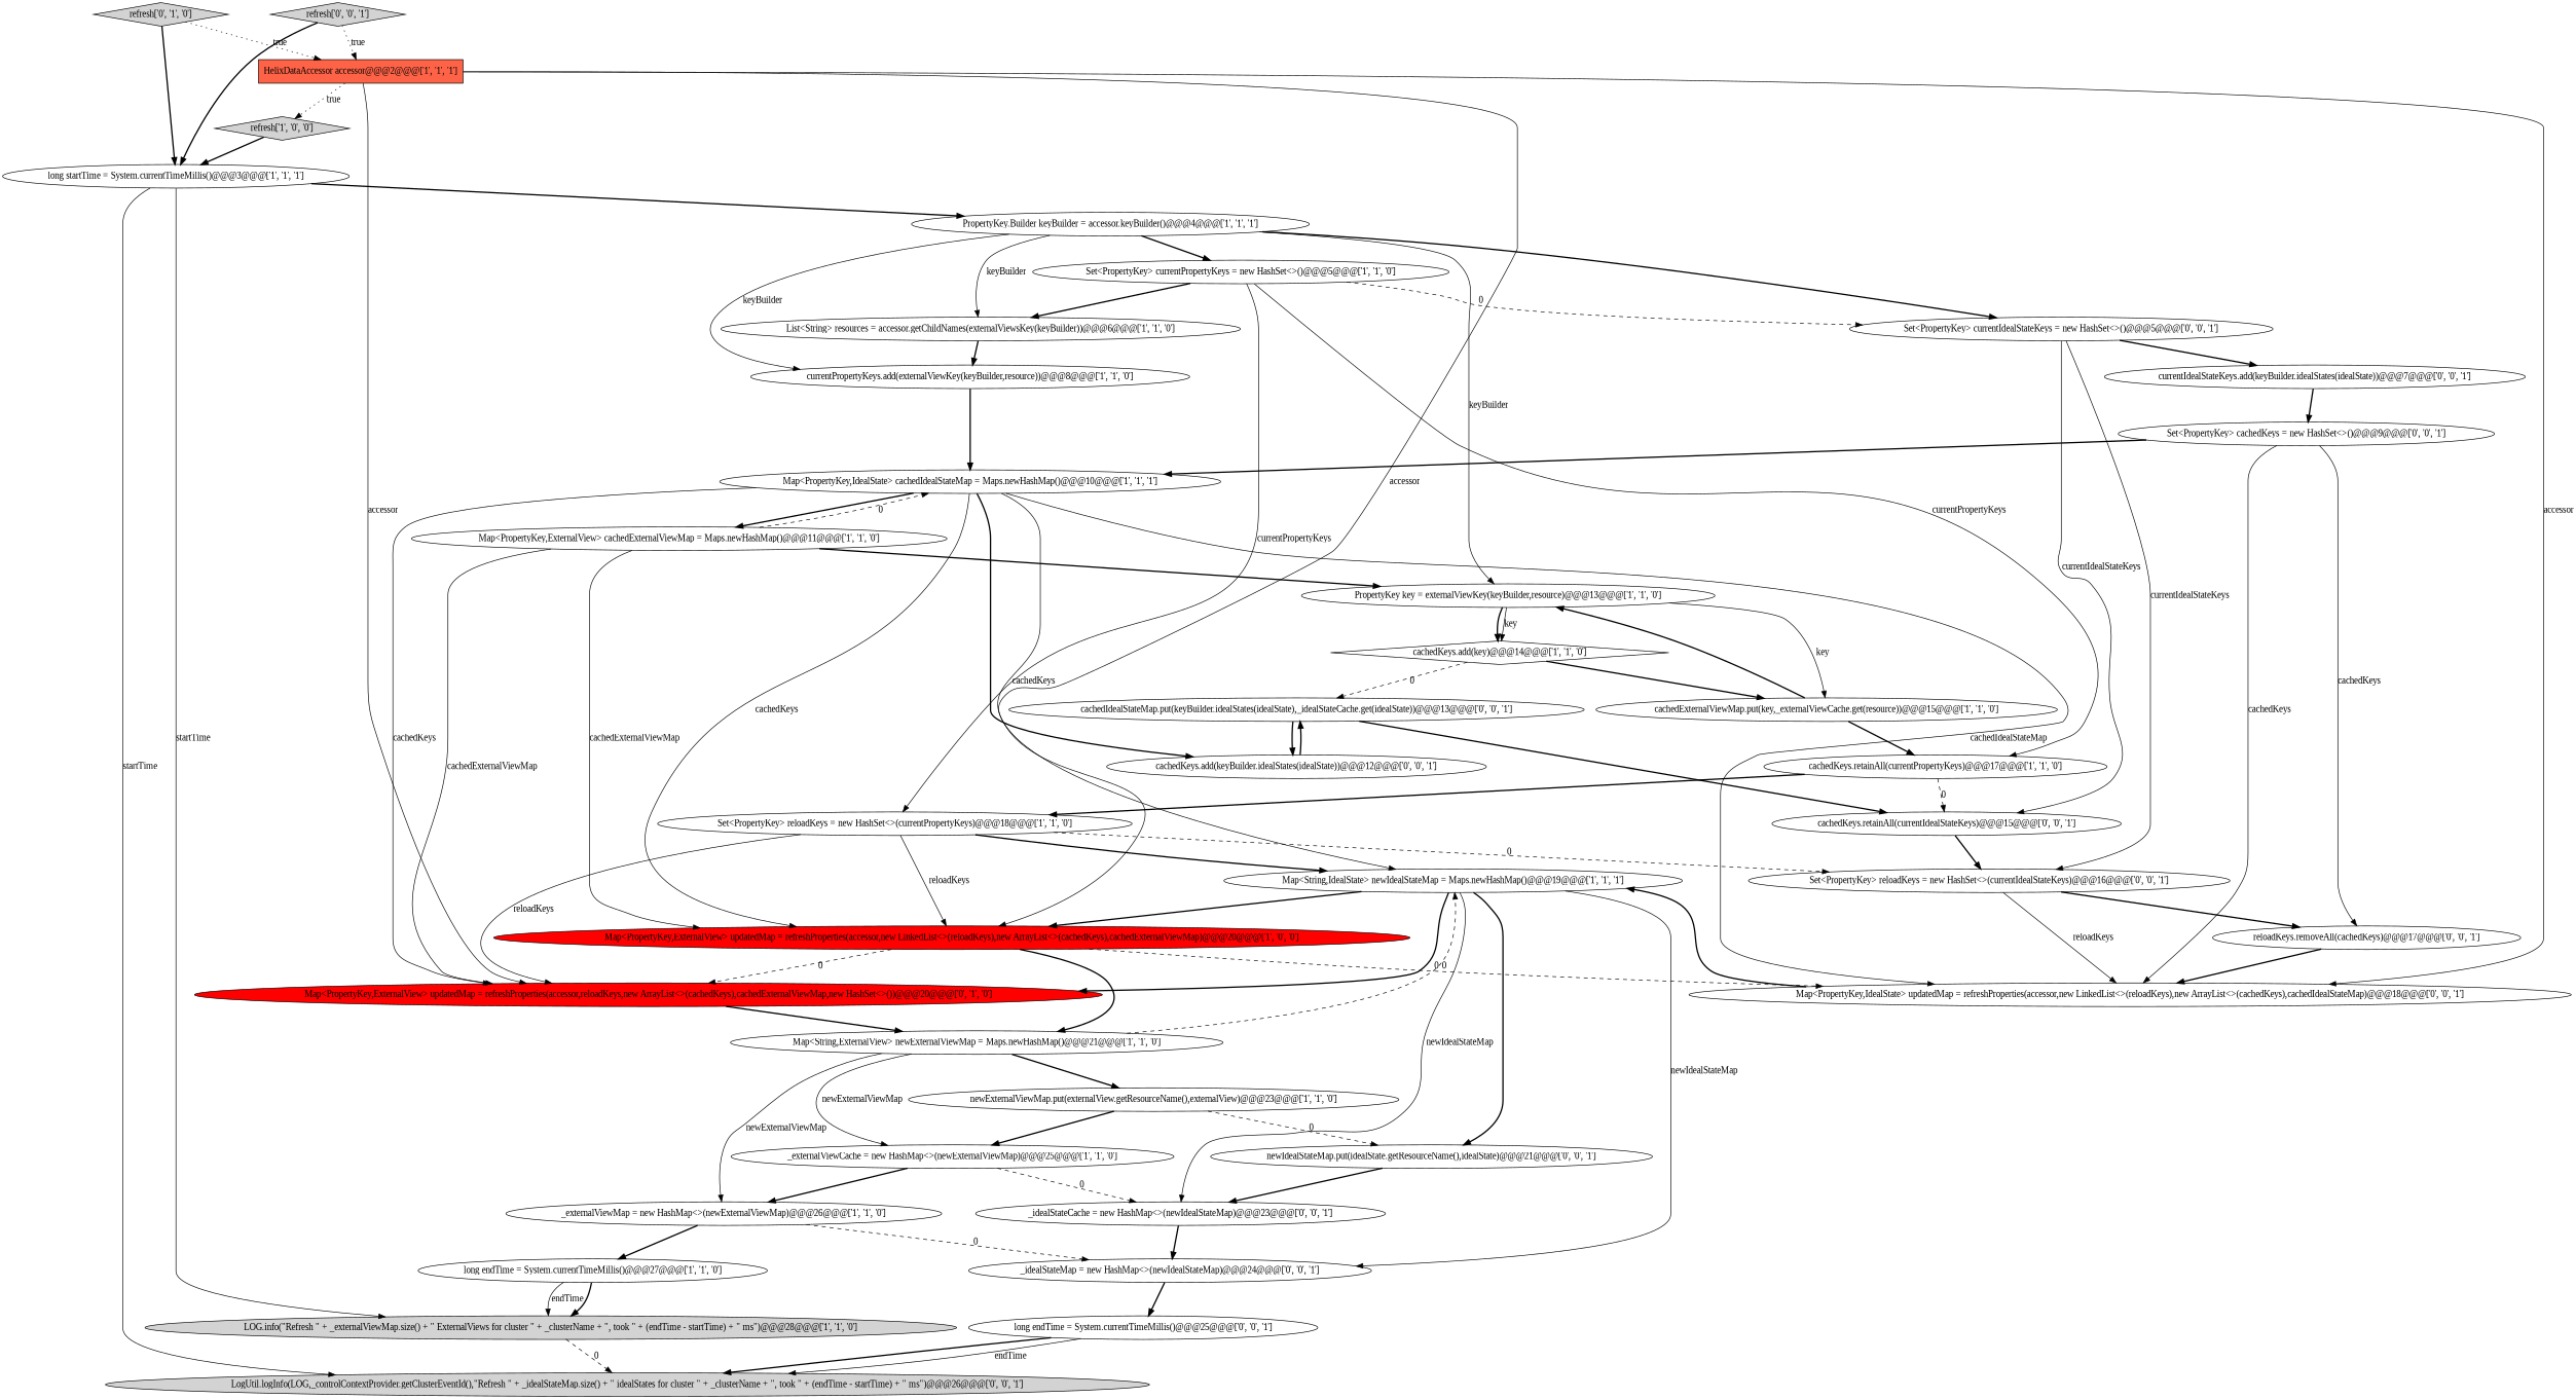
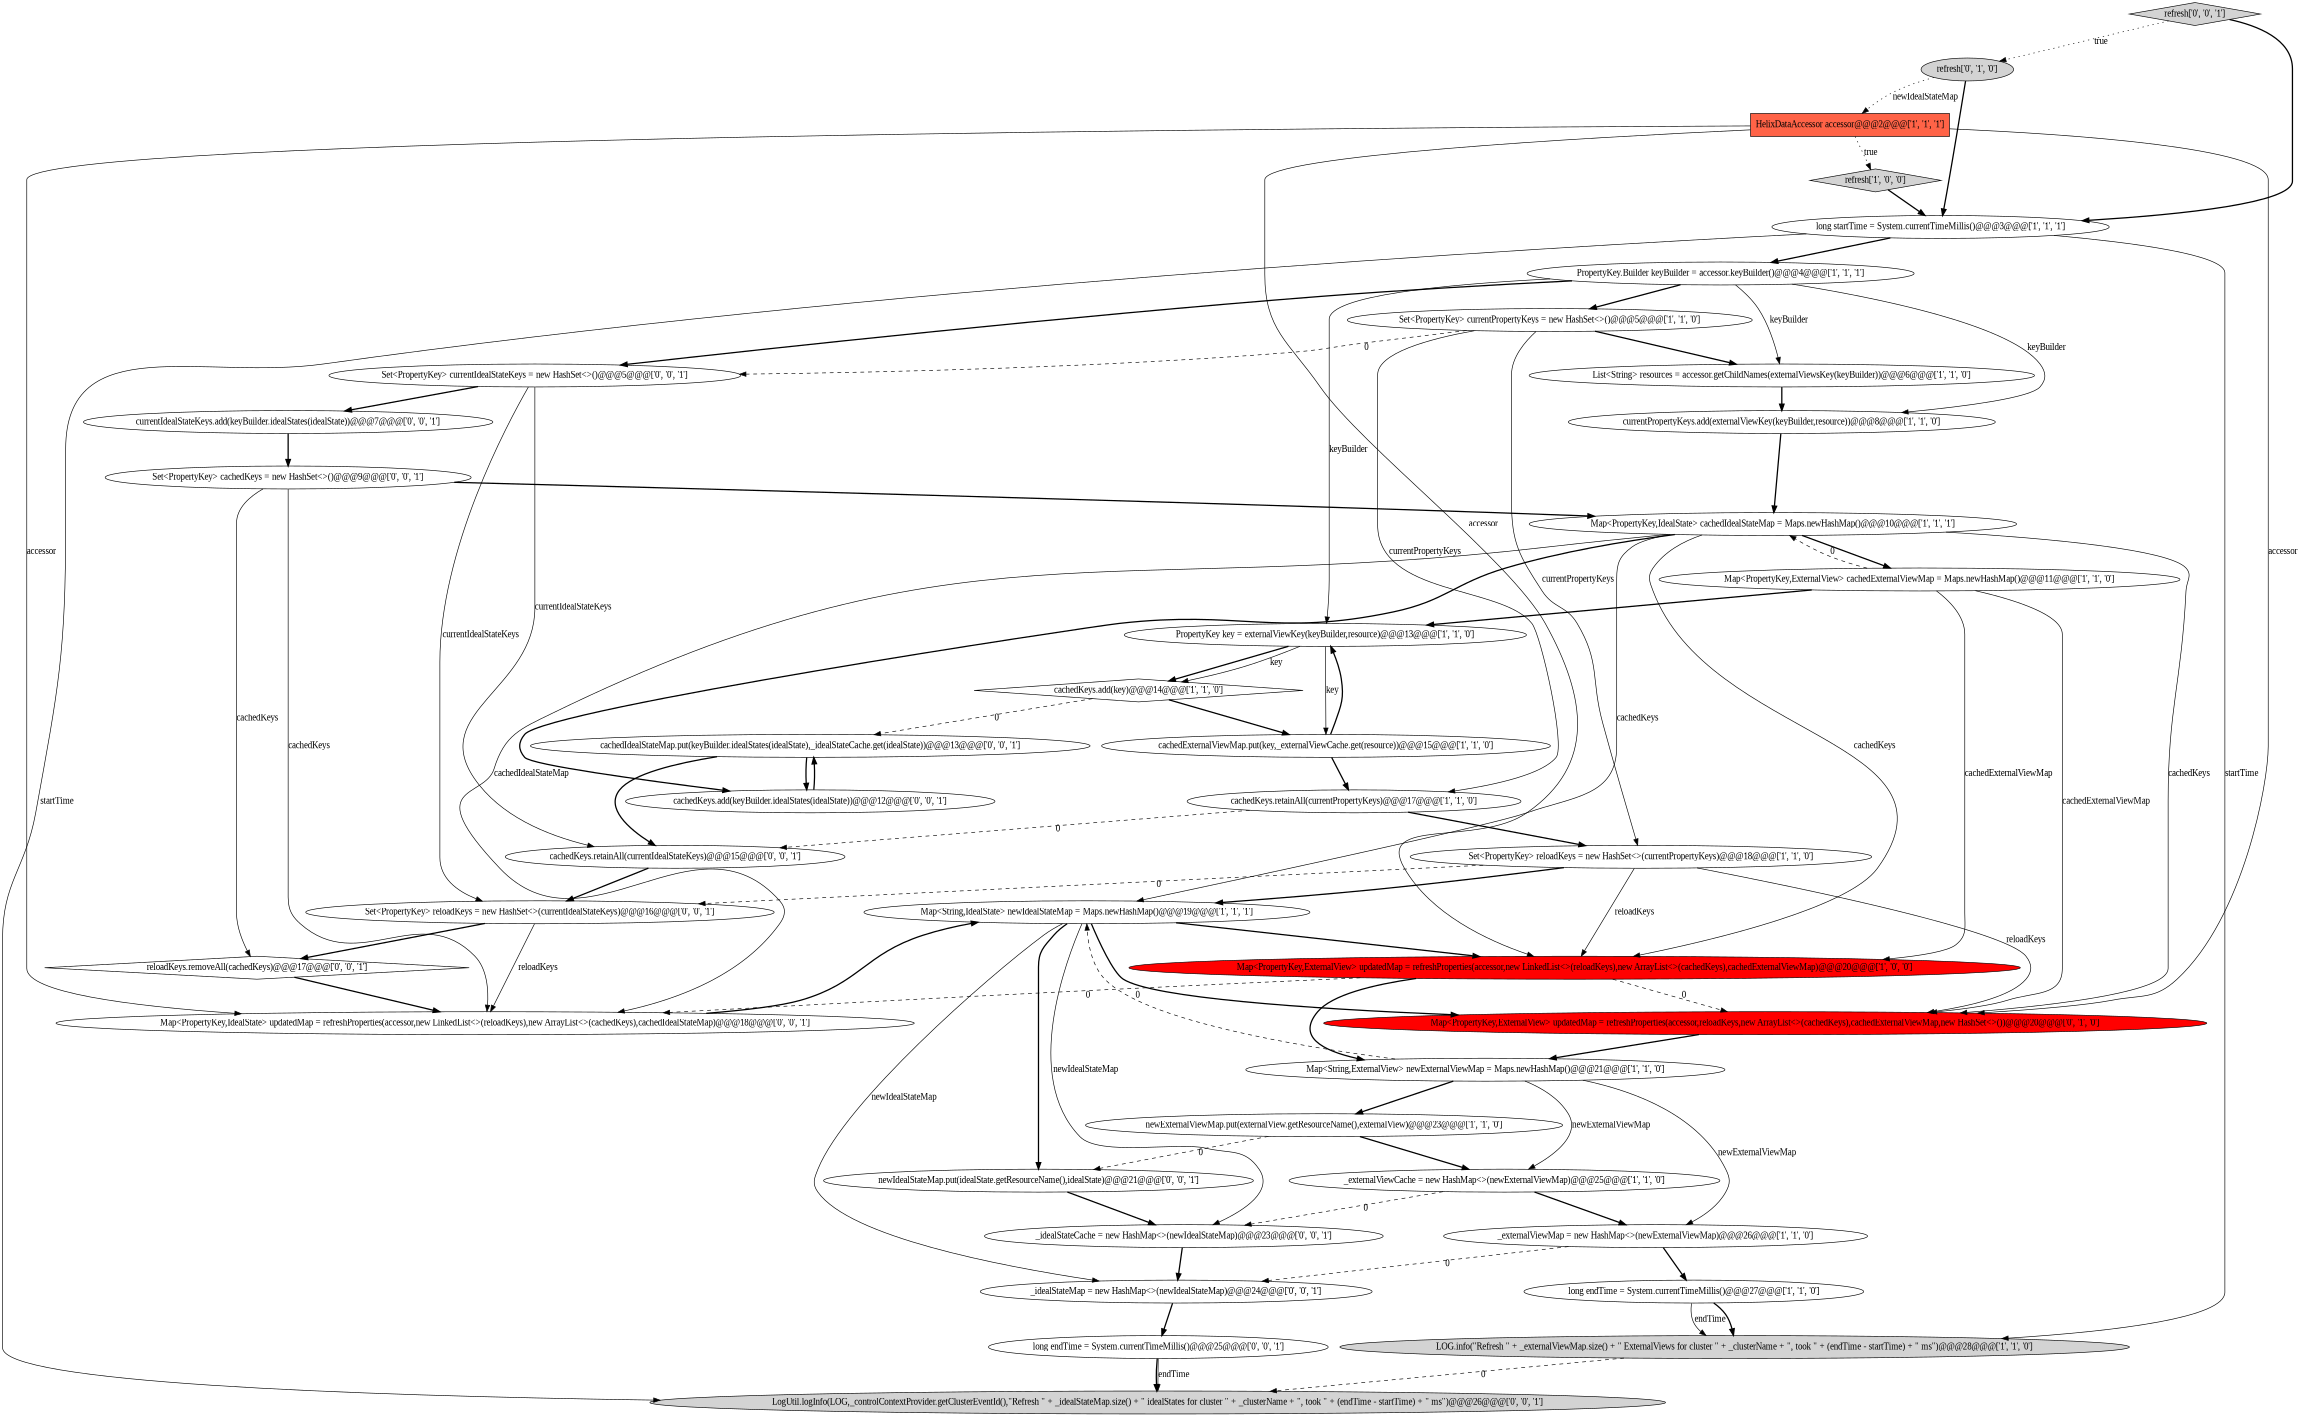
  digraph {
    fontname="Liberation Serif"
    node [fillcolor=white fontname="Liberation Serif" shape=ellipse style=filled]
    edge [fontname="Liberation Serif" style=bold]
    n1 [label="long endTime = System.currentTimeMillis()@@@27@@@['1', '1', '0']"]
    n2 [fillcolor=lightgray label="LOG.info(\"Refresh \" + _externalViewMap.size() + \" ExternalViews for cluster \" + _clusterName + \", took \" + (endTime - startTime) + \" ms\")@@@28@@@['1', '1', '0']"]
    n3 [fillcolor=lightgray label="LogUtil.logInfo(LOG,_controlContextProvider.getClusterEventId(),\"Refresh \" + _idealStateMap.size() + \" idealStates for cluster \" + _clusterName + \", took \" + (endTime - startTime) + \" ms\")@@@26@@@['0', '0', '1']"]
    n4 [label="Map<PropertyKey,IdealState> cachedIdealStateMap = Maps.newHashMap()@@@10@@@['1', '1', '1']"]
    n5 [label="Map<String,IdealState> newIdealStateMap = Maps.newHashMap()@@@19@@@['1', '1', '1']"]
    n6 [fillcolor=red label="Map<PropertyKey,ExternalView> updatedMap = refreshProperties(accessor,new LinkedList<>(reloadKeys),new ArrayList<>(cachedKeys),cachedExternalViewMap)@@@20@@@['1', '0', '0']"]
    n7 [label="Map<PropertyKey,IdealState> updatedMap = refreshProperties(accessor,new LinkedList<>(reloadKeys),new ArrayList<>(cachedKeys),cachedIdealStateMap)@@@18@@@['0', '0', '1']"]
    n8 [fillcolor=red label="Map<PropertyKey,ExternalView> updatedMap = refreshProperties(accessor,reloadKeys,new ArrayList<>(cachedKeys),cachedExternalViewMap,new HashSet<>())@@@20@@@['0', '1', '0']"]
    n9 [label="Map<PropertyKey,ExternalView> cachedExternalViewMap = Maps.newHashMap()@@@11@@@['1', '1', '0']"]
    n10 [label="cachedKeys.add(keyBuilder.idealStates(idealState))@@@12@@@['0', '0', '1']"]
    n11 [label="_idealStateCache = new HashMap<>(newIdealStateMap)@@@23@@@['0', '0', '1']"]
    n12 [label="_idealStateMap = new HashMap<>(newIdealStateMap)@@@24@@@['0', '0', '1']"]
    n13 [label="newIdealStateMap.put(idealState.getResourceName(),idealState)@@@21@@@['0', '0', '1']"]
    n14 [label="Map<String,ExternalView> newExternalViewMap = Maps.newHashMap()@@@21@@@['1', '1', '0']"]
    n15 [label="PropertyKey key = externalViewKey(keyBuilder,resource)@@@13@@@['1', '1', '0']"]
    n16 [label="cachedIdealStateMap.put(keyBuilder.idealStates(idealState),_idealStateCache.get(idealState))@@@13@@@['0', '0', '1']"]
    n17 [label="cachedKeys.add(key)@@@14@@@['1', '1', '0']" shape=diamond]
    n18 [label="cachedExternalViewMap.put(key,_externalViewCache.get(resource))@@@15@@@['1', '1', '0']"]
    n19 [label="cachedKeys.retainAll(currentIdealStateKeys)@@@15@@@['0', '0', '1']"]
    n20 [label="cachedKeys.retainAll(currentPropertyKeys)@@@17@@@['1', '1', '0']"]
    n21 [label="long endTime = System.currentTimeMillis()@@@25@@@['0', '0', '1']"]
    n22 [label="Set<PropertyKey> reloadKeys = new HashSet<>(currentIdealStateKeys)@@@16@@@['0', '0', '1']"]
    n23 [label="Set<PropertyKey> currentIdealStateKeys = new HashSet<>()@@@5@@@['0', '0', '1']"]
    n24 [label="currentIdealStateKeys.add(keyBuilder.idealStates(idealState))@@@7@@@['0', '0', '1']"]
    n25 [label="Set<PropertyKey> cachedKeys = new HashSet<>()@@@9@@@['0', '0', '1']"]
-   n26 [label="reloadKeys.removeAll(cachedKeys)@@@17@@@['0', '0', '1']"]
+   n26 [label="reloadKeys.removeAll(cachedKeys)@@@17@@@['0', '0', '1']" shape=diamond]
    n27 [label="Set<PropertyKey> reloadKeys = new HashSet<>(currentPropertyKeys)@@@18@@@['1', '1', '0']"]
    n28 [label="_externalViewCache = new HashMap<>(newExternalViewMap)@@@25@@@['1', '1', '0']"]
    n29 [label="_externalViewMap = new HashMap<>(newExternalViewMap)@@@26@@@['1', '1', '0']"]
    n30 [label="newExternalViewMap.put(externalView.getResourceName(),externalView)@@@23@@@['1', '1', '0']"]
    n31 [label="PropertyKey.Builder keyBuilder = accessor.keyBuilder()@@@4@@@['1', '1', '1']"]
    n32 [label="currentPropertyKeys.add(externalViewKey(keyBuilder,resource))@@@8@@@['1', '1', '0']"]
    n33 [label="List<String> resources = accessor.getChildNames(externalViewsKey(keyBuilder))@@@6@@@['1', '1', '0']"]
    n34 [label="Set<PropertyKey> currentPropertyKeys = new HashSet<>()@@@5@@@['1', '1', '0']"]
    n35 [fillcolor=lightgray label="refresh['0', '0', '1']" shape=diamond]
    n36 [label="long startTime = System.currentTimeMillis()@@@3@@@['1', '1', '1']"]
    n37 [fillcolor=tomato label="HelixDataAccessor accessor@@@2@@@['1', '1', '1']" shape=box]
    n38 [fillcolor=lightgray label="refresh['1', '0', '0']" shape=diamond]
-   n39 [fillcolor=lightgray label="refresh['0', '1', '0']" shape=diamond]
+   n39 [fillcolor=lightgray label="refresh['0', '1', '0']"]
    n1 -> n2 [label=endTime style=solid]
    n1 -> n2
    n2 -> n3 [label=0 style=dashed]
    n4 -> n5 [label=cachedKeys style=solid]
    n4 -> n6 [label=cachedKeys style=solid]
    n4 -> n7 [label=cachedIdealStateMap style=solid]
    n4 -> n8 [label=cachedKeys style=solid]
    n4 -> n9
    n4 -> n10
    n5 -> n6
    n5 -> n8
    n5 -> n11 [label=newIdealStateMap style=solid]
    n5 -> n12 [label=newIdealStateMap style=solid]
    n5 -> n13
    n6 -> n7 [label=0 style=dashed]
    n6 -> n8 [label=0 style=dashed]
    n6 -> n14
    n7 -> n5
    n8 -> n14
    n9 -> n4 [label=0 style=dashed]
    n9 -> n6 [label=cachedExternalViewMap style=solid]
    n9 -> n8 [label=cachedExternalViewMap style=solid]
    n9 -> n15
    n10 -> n16
    n11 -> n12
    n12 -> n21
    n13 -> n11
    n14 -> n5 [label=0 style=dashed]
    n14 -> n28 [label=newExternalViewMap style=solid]
    n14 -> n29 [label=newExternalViewMap style=solid]
    n14 -> n30
    n15 -> n17
    n15 -> n17 [label=key style=solid]
    n15 -> n18 [label=key style=solid]
    n16 -> n10
    n16 -> n19
    n17 -> n16 [label=0 style=dashed]
    n17 -> n18
    n18 -> n15
    n18 -> n20
    n19 -> n22
    n20 -> n19 [label=0 style=dashed]
    n20 -> n27
    n21 -> n3 [label=endTime style=solid]
    n21 -> n3
    n22 -> n7 [label=reloadKeys style=solid]
    n22 -> n26
    n23 -> n19 [label=currentIdealStateKeys style=solid]
    n23 -> n22 [label=currentIdealStateKeys style=solid]
    n23 -> n24
    n24 -> n25
    n25 -> n4
    n25 -> n7 [label=cachedKeys style=solid]
    n25 -> n26 [label=cachedKeys style=solid]
    n26 -> n7
    n27 -> n5
    n27 -> n6 [label=reloadKeys style=solid]
    n27 -> n8 [label=reloadKeys style=solid]
    n27 -> n22 [label=0 style=dashed]
    n28 -> n11 [label=0 style=dashed]
    n28 -> n29
    n29 -> n1
    n29 -> n12 [label=0 style=dashed]
    n30 -> n13 [label=0 style=dashed]
    n30 -> n28
    n31 -> n15 [label=keyBuilder style=solid]
    n31 -> n23
    n31 -> n32 [label=keyBuilder style=solid]
    n31 -> n33 [label=keyBuilder style=solid]
    n31 -> n34
    n32 -> n4
    n33 -> n32
    n34 -> n20 [label=currentPropertyKeys style=solid]
    n34 -> n23 [label=0 style=dashed]
    n34 -> n27 [label=currentPropertyKeys style=solid]
    n34 -> n33
    n35 -> n36
-   n35 -> n37 [label=true style=dotted]
+   n35 -> n39 [label=true style=dotted]
    n36 -> n2 [label=startTime style=solid]
    n36 -> n3 [label=startTime style=solid]
    n36 -> n31
    n37 -> n6 [label=accessor style=solid]
    n37 -> n7 [label=accessor style=solid]
    n37 -> n8 [label=accessor style=solid]
    n37 -> n38 [label=true style=dotted]
    n38 -> n36
    n39 -> n36
-   n39 -> n37 [label=true style=dotted]
+   n39 -> n37 [label=newIdealStateMap style=dotted]
  }
